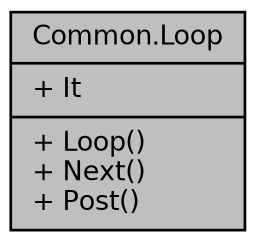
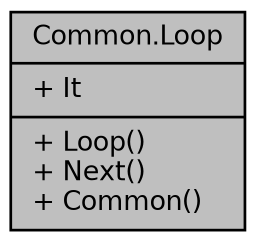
  digraph {
-   n1 [color=black fillcolor=grey75 fontcolor=black fontname=Helvetica fontsize=10 height=0.2 label="{Common.Loop\n|+ It\l|+ Loop()\l+ Next()\l+ Post()\l}" shape=record style=filled width=0.4]
+   n1 [color=black fillcolor=grey75 fontcolor=black fontname=Helvetica fontsize=10 height=0.2 label="{Common.Loop\n|+ It\l|+ Loop()\l+ Next()\l+ Common()\l}" shape=record style=filled width=0.4]
  }
